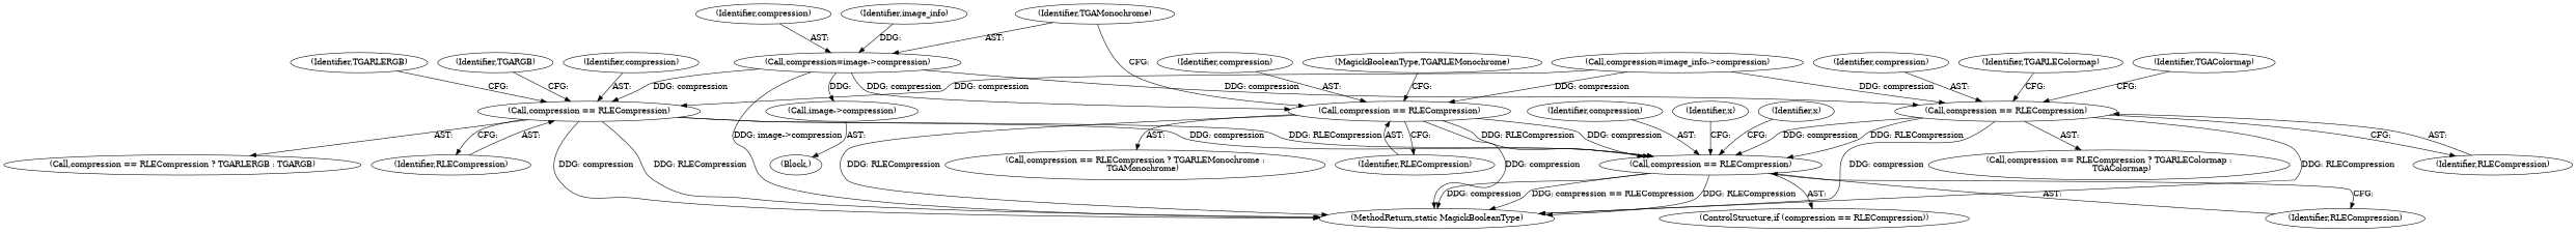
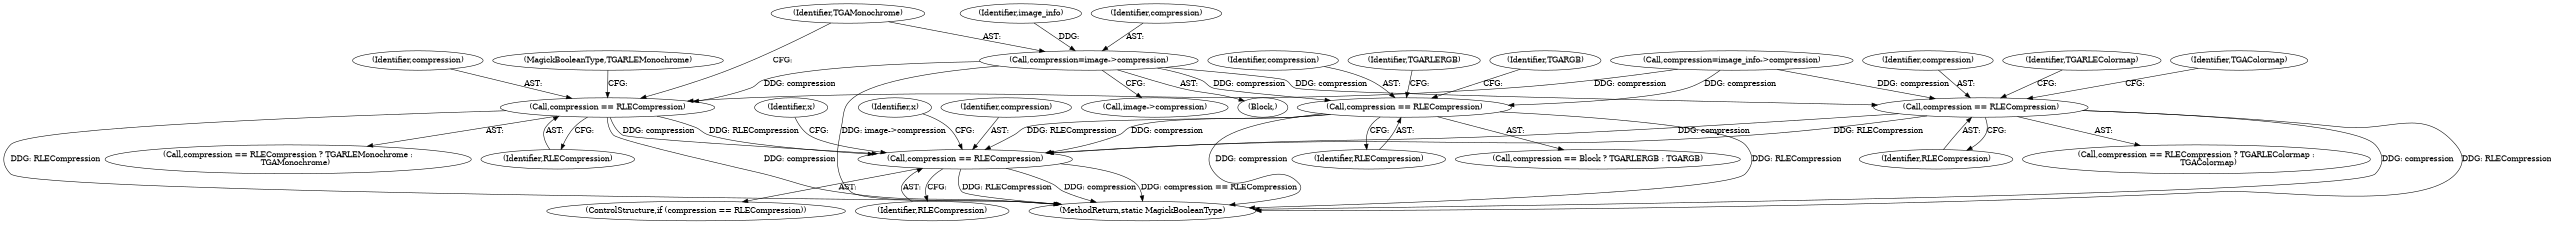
  digraph {
    n1 [label="(Call,compression=image->compression)"]
    n2 [label="(Call,compression == RLECompression)"]
    n3 [label="(Call,compression == RLECompression)"]
    n4 [label="(Call,compression == RLECompression)"]
    n5 [label="(MethodReturn,static MagickBooleanType)"]
    n6 [label="(Block,)"]
    n7 [label="(Call,image->compression)"]
    n8 [label="(Call,compression == RLECompression)"]
    n9 [label="(Call,compression == RLECompression ? TGARLEMonochrome :\n      TGAMonochrome)"]
    n10 [label="(Identifier,RLECompression)"]
    n11 [label="(Identifier,RLECompression)"]
-   n12 [label="(Call,compression == RLECompression ? TGARLERGB : TGARGB)"]
+   n12 [label="(Call,compression == Block ? TGARLERGB : TGARGB)"]
    n13 [label="(Identifier,RLECompression)"]
    n14 [label="(Call,compression == RLECompression ? TGARLEColormap :\n          TGAColormap)"]
    n15 [label="(Identifier,RLECompression)"]
    n16 [label="(ControlStructure,if (compression == RLECompression))"]
    n17 [label="(Identifier,compression)"]
    n18 [label="(Identifier,TGARLERGB)"]
    n19 [label="(MagickBooleanType,TGARLEMonochrome)"]
    n20 [label="(Identifier,compression)"]
    n21 [label="(Identifier,TGARGB)"]
    n22 [label="(Identifier,compression)"]
    n23 [label="(Identifier,compression)"]
    n24 [label="(Identifier,image_info)"]
    n25 [label="(Call,compression=image_info->compression)"]
    n26 [label="(Identifier,TGAMonochrome)"]
    n27 [label="(Identifier,compression)"]
    n28 [label="(Identifier,x)"]
    n29 [label="(Identifier,TGARLEColormap)"]
    n30 [label="(Identifier,TGAColormap)"]
    n31 [label="(Identifier,x)"]
    n1 -> n2 [label="DDG: compression"]
    n1 -> n3 [label="DDG: compression"]
    n1 -> n4 [label="DDG: compression"]
    n1 -> n5 [label="DDG: image->compression"]
-   n7 -> n6 [label="AST: "]
-   n1 -> n7 [label="DDG: "]
+   n1 -> n6 [label="AST: "]
+   n1 -> n7 [label="CFG: "]
    n2 -> n5 [label="DDG: compression"]
    n2 -> n5 [label="DDG: RLECompression"]
    n2 -> n8 [label="DDG: compression"]
    n2 -> n8 [label="DDG: RLECompression"]
    n2 -> n9 [label="AST: "]
    n2 -> n10 [label="CFG: "]
    n3 -> n5 [label="DDG: compression"]
    n3 -> n5 [label="DDG: RLECompression"]
    n3 -> n8 [label="DDG: compression"]
    n3 -> n8 [label="DDG: RLECompression"]
    n3 -> n11 [label="CFG: "]
    n3 -> n12 [label="AST: "]
    n4 -> n5 [label="DDG: compression"]
    n4 -> n5 [label="DDG: RLECompression"]
    n4 -> n8 [label="DDG: compression"]
    n4 -> n8 [label="DDG: RLECompression"]
    n4 -> n13 [label="CFG: "]
    n4 -> n14 [label="AST: "]
    n8 -> n5 [label="DDG: RLECompression"]
    n8 -> n5 [label="DDG: compression"]
    n8 -> n5 [label="DDG: compression == RLECompression"]
    n8 -> n15 [label="CFG: "]
    n8 -> n16 [label="AST: "]
    n10 -> n2 [label="AST: "]
    n11 -> n3 [label="AST: "]
    n13 -> n4 [label="AST: "]
    n15 -> n8 [label="AST: "]
    n17 -> n3 [label="AST: "]
    n18 -> n3 [label="CFG: "]
    n19 -> n2 [label="CFG: "]
    n20 -> n2 [label="AST: "]
    n21 -> n3 [label="CFG: "]
    n22 -> n1 [label="AST: "]
    n23 -> n8 [label="AST: "]
    n24 -> n1 [label="DDG: "]
    n25 -> n2 [label="DDG: compression"]
    n25 -> n3 [label="DDG: compression"]
    n25 -> n4 [label="DDG: compression"]
    n26 -> n1 [label="AST: "]
    n26 -> n2 [label="CFG: "]
    n27 -> n4 [label="AST: "]
    n28 -> n8 [label="CFG: "]
    n29 -> n4 [label="CFG: "]
    n30 -> n4 [label="CFG: "]
    n31 -> n8 [label="CFG: "]
  }
